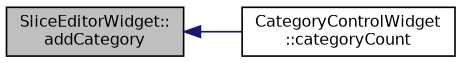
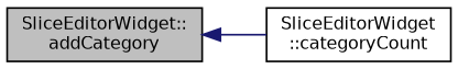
  digraph {
    rankdir=LR
    node [color=black fontname=Helvetica fontsize=10 shape=record style=filled]
    n1 [fillcolor=grey75 fontcolor=black height=0.2 label="SliceEditorWidget::\laddCategory" width=0.4]
-   n2 [fillcolor=white height=0.2 label="CategoryControlWidget\l::categoryCount" width=0.4]
+   n2 [fillcolor=white height=0.2 label="SliceEditorWidget\l::categoryCount" width=0.4]
    n1 -> n2 [color=midnightblue dir=back fontname=Helvetica fontsize=10 labelfontname=Helvetica labelfontsize=10 style=solid]
  }
